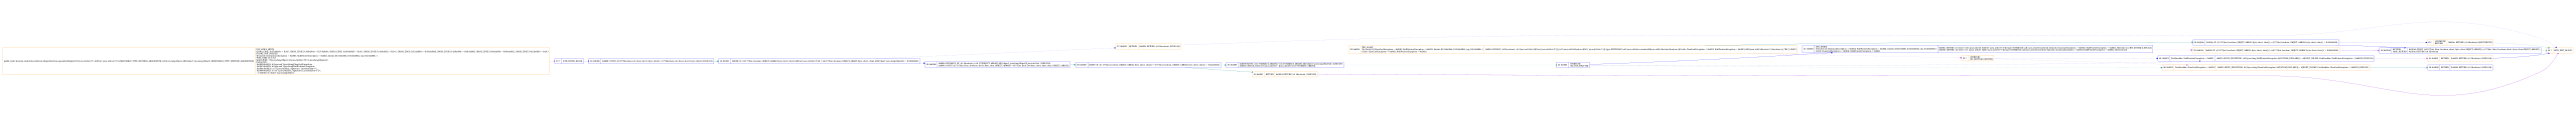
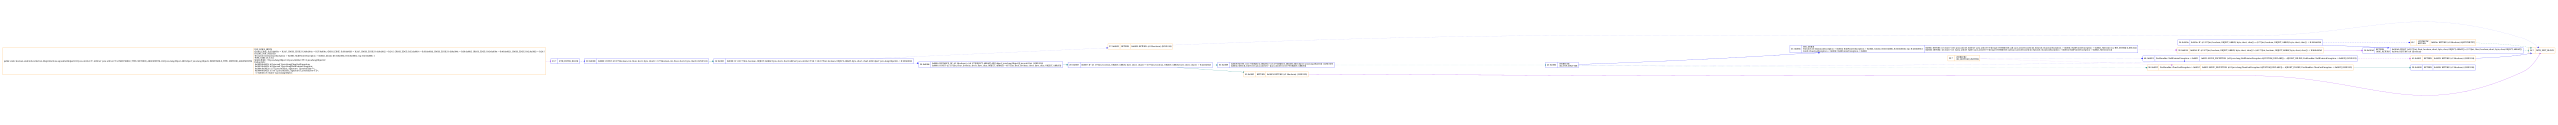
  digraph {
    fontname="Noto Serif"
    rankdir=LR
    node [color=blue fontname="Noto Serif" shape=record]
    edge [arrowhead=diamond color=blue fontname="Noto Serif" style=dotted]
    n1 [label="{23\:\ ?|MTH_ENTER_BLOCK\l}"]
    n2 [label="{25\:\ 0x0000|0x0000: CONST  (r0 I:??[boolean, int, float, short, byte, char]) = (1 ??[boolean, int, float, short, byte, char])  (LINE:515)\l}"]
    n3 [label="{26\:\ 0x0001|0x0001: IF  (r5 I:??[int, boolean, OBJECT, ARRAY, byte, short, char] A[D('set' java.util.Set\<T\>)]) != (r6 I:??[int, boolean, OBJECT, ARRAY, byte, short, char] A[D('object' java.lang.Object)])  \-\> B:28:0x0004 \l}"]
    n4 [color=darkorange label="{27\:\ 0x0003|RETURN\l|0x0003: RETURN  (r0 I:boolean)  (LINE:516)\l}"]
    n5 [label="{28\:\ 0x0004|0x0004: INSTANCE_OF  (r1 I:boolean) = (r6 I:??[OBJECT, ARRAY] A[D('object' java.lang.Object)]) java.util.Set  (LINE:518)\l0x0006: CONST  (r2 I:??[int, float, boolean, short, byte, char, OBJECT, ARRAY]) = (0 ??[int, float, boolean, short, byte, char, OBJECT, ARRAY]) \l}"]
    n6 [color=darkorange label="{24\:\ ?|MTH_EXIT_BLOCK\l}"]
    n7 [label="{29\:\ 0x0007|0x0007: IF  (r1 I:??[int, boolean, OBJECT, ARRAY, byte, short, char]) == (0 ??[int, boolean, OBJECT, ARRAY, byte, short, char])  \-\> B:42:0x0023 \l}"]
    n8 [label="{30\:\ 0x0009|0x0009: MOVE  (r1 I:??[OBJECT, ARRAY]) = (r6 I:??[OBJECT, ARRAY] A[D('object' java.lang.Object)])  (LINE:519)\l0x000a: CHECK_CAST (r1 I:java.util.Set) = (java.util.Set) (r1 I:??[OBJECT, ARRAY]) \l}"]
    n9 [color=darkorange label="{42\:\ 0x0023|RETURN\l|0x0023: RETURN  (r2 I:boolean)  (LINE:529)\l}"]
    n10 [label="{43\:\ 0x000c|SYNTHETIC\lEXC_TOP_SPLITTER\l}"]
    n11 [label="{31\:\ 0x000c|TRY_ENTER\lTryCatch #2 \{ClassCastException \-\> 0x001f, NullPointerException \-\> 0x0021, blocks: (B:31:0x000c, B:33:0x0016), top: B:43:0x000c \}\lCatch: ClassCastException \-\> 0x001f, NullPointerException \-\> 0x0021\l|0x000c: INVOKE  (r3 I:int) = (r5 I:java.util.Set A[D('set' java.util.Set\<T\>)]) type: INTERFACE call: java.util.Set.size():int A[Catch: ClassCastException \-\> 0x001f, NullPointerException \-\> 0x0021, MD:():int (c), TRY_ENTER] (LINE:522)\l0x0010: INVOKE  (r4 I:int) = (r1 I:java.util.Set A[D('s' java.util.Set\<?\>)]) type: INTERFACE call: java.util.Set.size():int A[Catch: ClassCastException \-\> 0x001f, NullPointerException \-\> 0x0021, MD:():int (c)]\l}"]
    n12 [color=darkorange label="{38\:\ 0x001f|ExcHandler: ClassCastException \-\> 0x001f\l|0x001f: MOVE_EXCEPTION  (r0 I:java.lang.ClassCastException A[CUSTOM_DECLARE]) =  A[DONT_INLINE, ExcHandler: ClassCastException \-\> 0x001f] (LINE:525)\l}"]
    n13 [label="{40\:\ 0x0021|ExcHandler: NullPointerException \-\> 0x0021\l|0x0021: MOVE_EXCEPTION  (r0 I:java.lang.NullPointerException A[CUSTOM_DECLARE]) =  A[DONT_INLINE, ExcHandler: NullPointerException \-\> 0x0021] (LINE:523)\l}"]
    n14 [color=darkorange label="{32\:\ 0x0014|0x0014: IF  (r3 I:??[int, boolean, OBJECT, ARRAY, byte, short, char]) != (r4 I:??[int, boolean, OBJECT, ARRAY, byte, short, char])  \-\> B:36:0x001d \l}"]
    n15 [label="{39\:\ 0x0020|RETURN\l|0x0020: RETURN  (r2 I:boolean)  (LINE:526)\l}"]
    n16 [color=darkorange label="{41\:\ 0x0022|RETURN\l|0x0022: RETURN  (r2 I:boolean)  (LINE:524)\l}"]
    n17 [label="{36\:\ 0x001d|RETURN\lORIG_RETURN\l|0x001d: CONST  (r0 I:??[int, float, boolean, short, byte, char, OBJECT, ARRAY]) = (0 ??[int, float, boolean, short, byte, char, OBJECT, ARRAY]) \l0x001e: RETURN  (r0 I:boolean) \l}"]
-   n18 [color=darkorange label="{33\:\ 0x0016|TRY_LEAVE\lTryCatch #2 \{ClassCastException \-\> 0x001f, NullPointerException \-\> 0x0021, blocks: (B:31:0x000c, B:33:0x0016), top: B:43:0x000c \}\lCatch: ClassCastException \-\> 0x001f, NullPointerException \-\> 0x0021\l|0x0016: INVOKE  (r3 I:boolean) = (r5 I:java.util.Set A[D('set' java.util.Set\<T\>)]), (r1 I:java.util.Collection A[D('s' java.util.Set\<?\>)]) type: INTERFACE call: java.util.Set.containsAll(java.util.Collection):boolean A[Catch: ClassCastException \-\> 0x001f, NullPointerException \-\> 0x0021, MD:(java.util.Collection\<?\>):boolean (c), TRY_LEAVE]\l}"]
    n19 [label="{34\:\ 0x001a|0x001a: IF  (r3 I:??[int, boolean, OBJECT, ARRAY, byte, short, char]) == (0 ??[int, boolean, OBJECT, ARRAY, byte, short, char])  \-\> B:36:0x001d \l}"]
    n20 [color=darkorange label="{44\:\ ?|SYNTHETIC\lEXC_BOTTOM_SPLITTER\l}"]
    n21 [color=darkorange label="{45\:\ ?|SYNTHETIC\lRETURN\l|0x001e: RETURN  (r0 I:boolean) A[SYNTHETIC]\l}"]
    n22 [color=darkorange label="{public static boolean androidx.collection.MapCollections.equalsSetHelper((r5 I:java.util.Set\<T\> A[D('set' java.util.Set\<T\>), IMMUTABLE_TYPE, METHOD_ARGUMENT]), (r6 I:java.lang.Object A[D('object' java.lang.Object), IMMUTABLE_TYPE, METHOD_ARGUMENT]))  | USE_LINES_HINTS\lCROSS_EDGE: B:37:0x001e \-\> B:24:?, CROSS_EDGE: B:34:0x001a \-\> B:37:0x001e, CROSS_EDGE: B:39:0x0020 \-\> B:24:?, CROSS_EDGE: B:41:0x0022 \-\> B:24:?, CROSS_EDGE: B:32:0x0014 \-\> B:36:0x001d, CROSS_EDGE: B:43:0x000c \-\> B:38:0x001f, CROSS_EDGE: B:43:0x000c \-\> B:40:0x0021, CROSS_EDGE: B:42:0x0023 \-\> B:24:?\lINLINE_NOT_NEEDED\lTryCatch #2 \{ClassCastException \-\> 0x001f, NullPointerException \-\> 0x0021, blocks: (B:31:0x000c, B:33:0x0016), top: B:43:0x000c \}\lTYPE_VARS: [T, V, K]\lSIGNATURE: \<T:Ljava\/lang\/Object;\>(Ljava\/util\/Set\<TT;\>;Ljava\/lang\/Object;)Z\lDebug Info:\l  0x0020\-0x0021: r0 'ignored' Ljava\/lang\/ClassCastException;\l  0x0022\-0x0023: r0 'ignored' Ljava\/lang\/NullPointerException;\l  0x000c\-0x0023: r1 's' Ljava\/util\/Set;, signature: Ljava\/util\/Set\<*\>;\l  0x0000\-0x0023: r5 'set' Ljava\/util\/Set;, signature: Ljava\/util\/Set\<TT;\>;\l  \-1 \-0x0023: r6 'object' Ljava\/lang\/Object;\l}"]
    n1 -> n2 [arrowhead=tee style=dashed]
    n2 -> n3 [color=teal style=solid]
    n3 -> n4 [arrowhead=vee]
    n3 -> n5
    n4 -> n6 [arrowhead=vee]
    n5 -> n7 [color=teal style=solid]
    n7 -> n8 [arrowhead=vee color=teal]
    n7 -> n9 [arrowhead=tee color=teal style=solid]
    n8 -> n10 [arrowhead=tee color=teal]
    n9 -> n6 [arrowhead=tee color=purple style=solid]
    n10 -> n11 [style=solid]
    n10 -> n12 [color=teal]
    n10 -> n13 [arrowhead=tee]
    n11 -> n14 [color=purple]
    n12 -> n15 [arrowhead=vee color=teal style=solid]
    n13 -> n16 [arrowhead=vee color=purple style=dashed]
    n14 -> n17 [arrowhead=vee color=purple style=solid]
    n16 -> n6 [arrowhead=vee style=solid]
    n17 -> n6 [arrowhead=tee color=teal style=dashed]
-   n18 -> n19 [color=teal style=solid]
-   n18 -> n20 [color=purple]
    n19 -> n17 [arrowhead=vee style=solid]
    n19 -> n21 [style=dashed]
    n20 -> n12 [arrowhead=tee color=purple]
    n20 -> n13
    n21 -> n6 [arrowhead=vee color=teal style=dashed]
    n22 -> n1 [arrowhead=tee color=purple style=dashed]
  }
